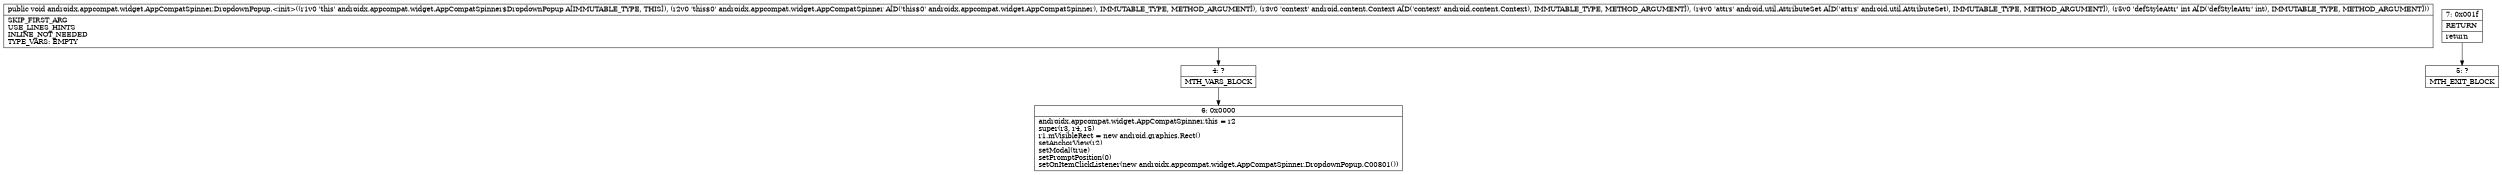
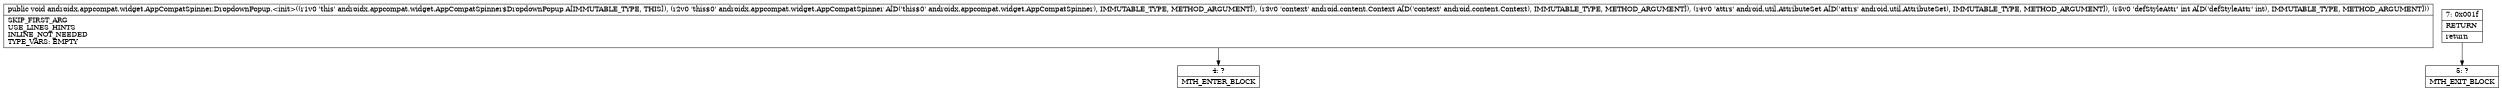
  digraph {
    node [shape=record]
-   n1 [label="{4\:\ ?|MTH_VARS_BLOCK\l}"]
-   n2 [label="{6\:\ 0x0000|androidx.appcompat.widget.AppCompatSpinner.this = r2\lsuper(r3, r4, r5)\lr1.mVisibleRect = new android.graphics.Rect()\lsetAnchorView(r2)\lsetModal(true)\lsetPromptPosition(0)\lsetOnItemClickListener(new androidx.appcompat.widget.AppCompatSpinner.DropdownPopup.C00801())\l}"]
+   n1 [label="{4\:\ ?|MTH_ENTER_BLOCK\l}"]
    n3 [label="{7\:\ 0x001f|RETURN\l|return\l}"]
    n4 [label="{5\:\ ?|MTH_EXIT_BLOCK\l}"]
    n5 [label="{public void androidx.appcompat.widget.AppCompatSpinner.DropdownPopup.\<init\>((r1v0 'this' androidx.appcompat.widget.AppCompatSpinner$DropdownPopup A[IMMUTABLE_TYPE, THIS]), (r2v0 'this$0' androidx.appcompat.widget.AppCompatSpinner A[D('this$0' androidx.appcompat.widget.AppCompatSpinner), IMMUTABLE_TYPE, METHOD_ARGUMENT]), (r3v0 'context' android.content.Context A[D('context' android.content.Context), IMMUTABLE_TYPE, METHOD_ARGUMENT]), (r4v0 'attrs' android.util.AttributeSet A[D('attrs' android.util.AttributeSet), IMMUTABLE_TYPE, METHOD_ARGUMENT]), (r5v0 'defStyleAttr' int A[D('defStyleAttr' int), IMMUTABLE_TYPE, METHOD_ARGUMENT]))  | SKIP_FIRST_ARG\lUSE_LINES_HINTS\lINLINE_NOT_NEEDED\lTYPE_VARS: EMPTY\l}"]
-   n1 -> n2
    n3 -> n4
    n5 -> n1
  }
